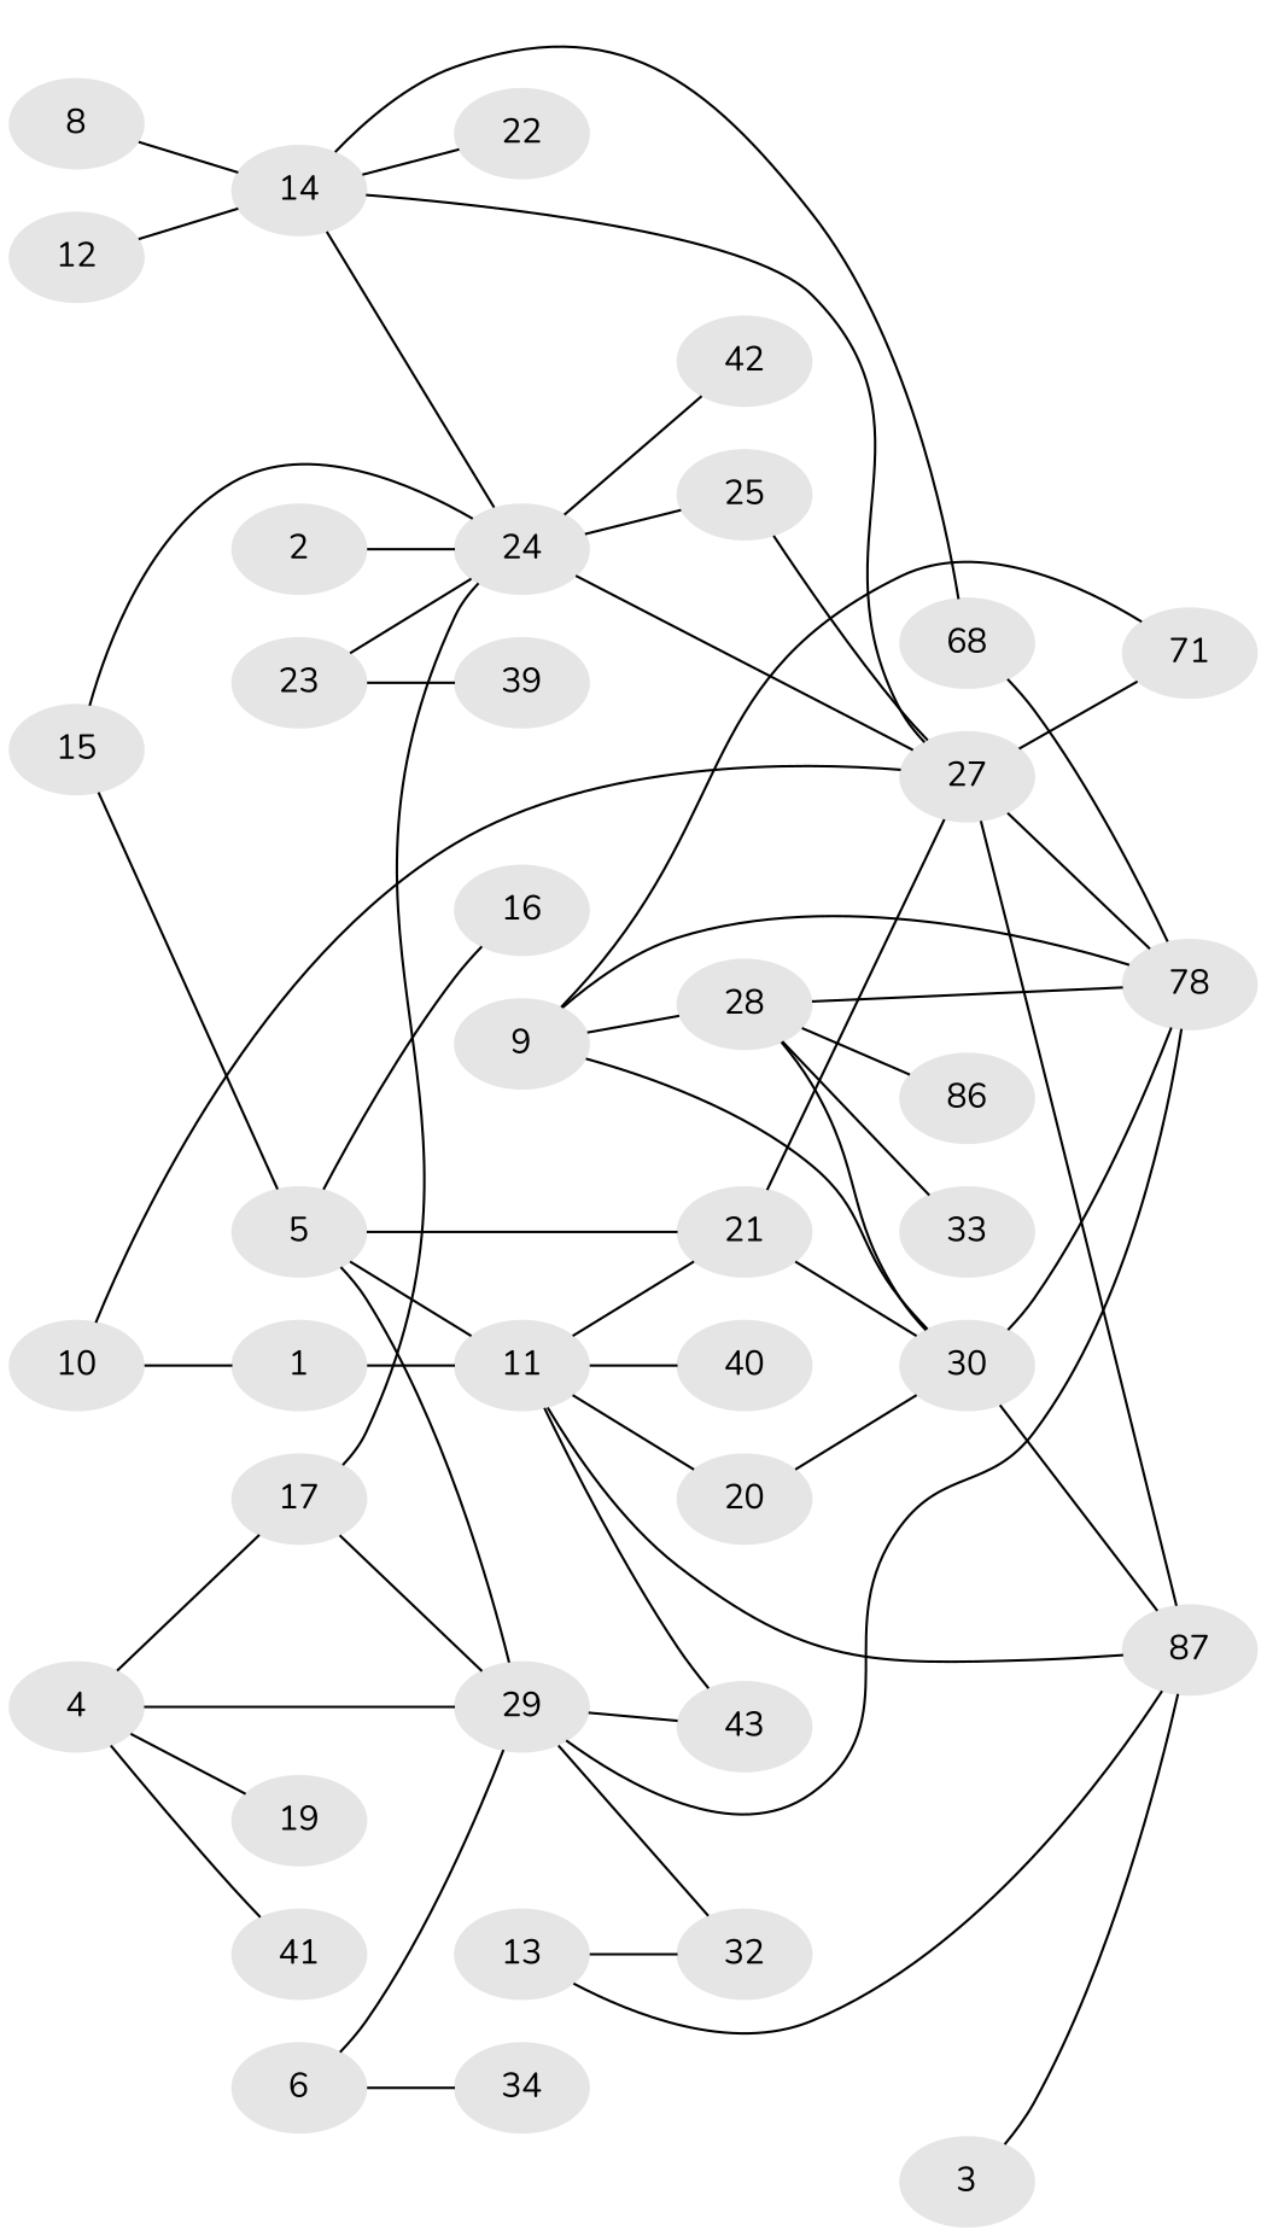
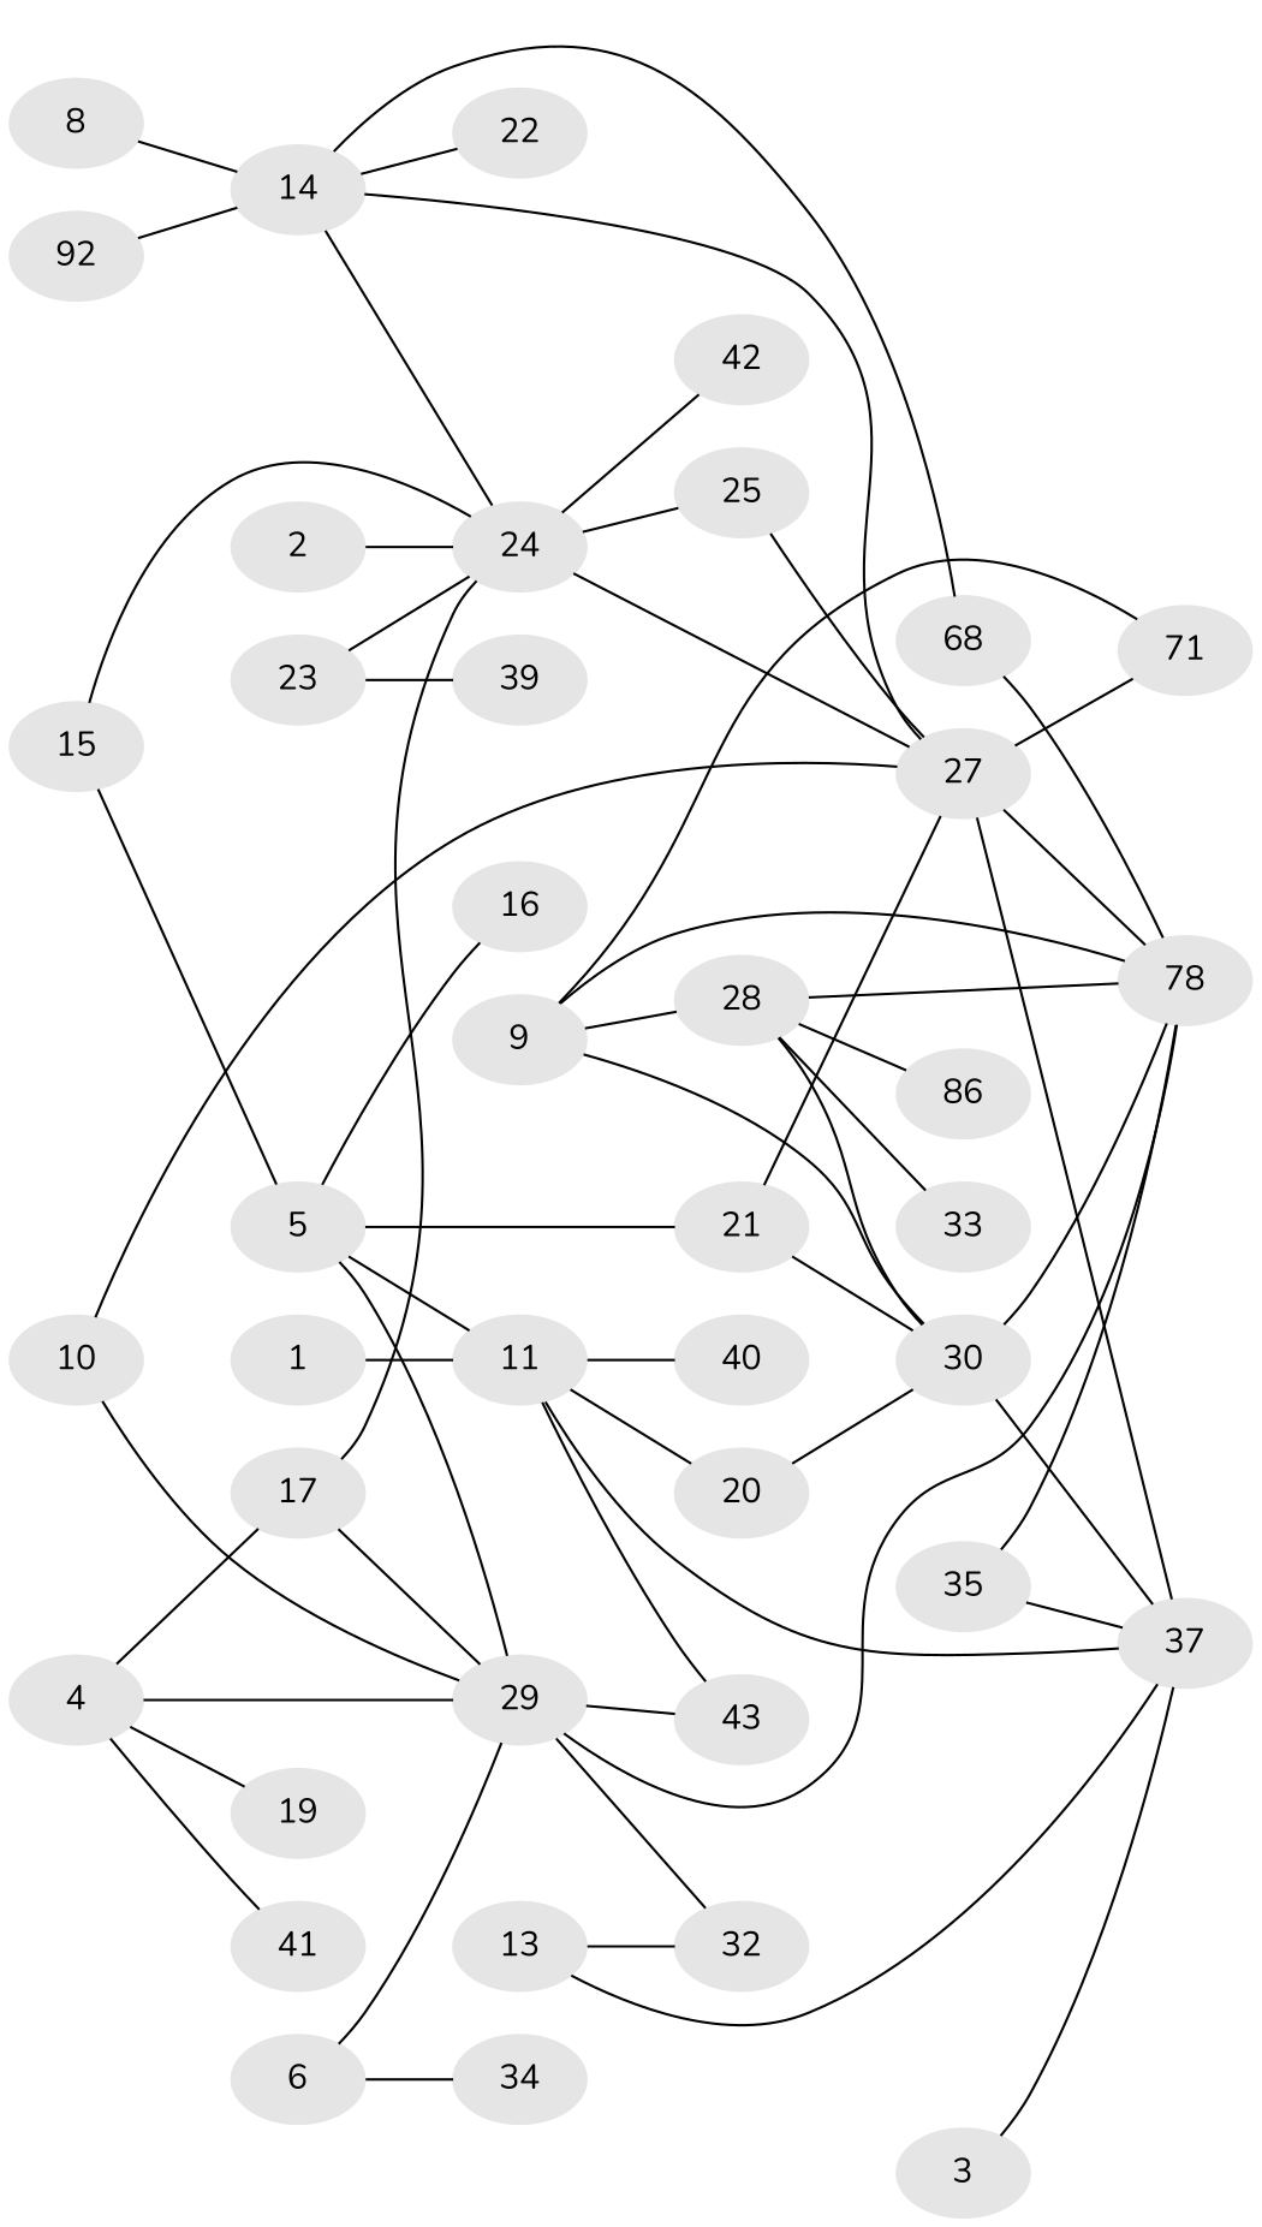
  graph {
    fontname=Nunito
    rankdir=LR
    node [color=gray90 fontname=Nunito style=filled]
    edge [fontname=Nunito weight=1.0]
    1
    11
-   37 [label=87]
+   37
    21
    20
    40
    43
    2
    24
    5
    29
    16
    27
    25
    42
    3
    4
    17
    19
    41
    n21 [label=78]
    32
    30
    6
    34
    13
    8
    14
    n29 [label=68]
    22
    9
    28
    n33 [label=71]
    33
    n35 [label=86]
    10
-   12
+   12 [label=92]
    15
    23
    39
+   35
    1 -- 11
    11 -- 37
-   11 -- 21 [weight=2.0]
    11 -- 20
    11 -- 40
    11 -- 43
    21 -- 27
    21 -- 30
    20 -- 30
    2 -- 24
    24 -- 27
    24 -- 25
    24 -- 42
    5 -- 11 [weight=2.0]
    5 -- 21
    5 -- 29
    5 -- 16
    29 -- 43
    29 -- n21
    29 -- 32
    27 -- 37
    27 -- n21
    27 -- n33
    25 -- 27
    3 -- 37
    4 -- 29
    4 -- 17 [weight=2.0]
    4 -- 19
    4 -- 41
    17 -- 24 [weight=2.0]
    17 -- 29 [weight=2.0]
    30 -- 37
    30 -- n21
    6 -- 29
    6 -- 34
    13 -- 37
    13 -- 32
    8 -- 14
    14 -- 24
    14 -- 27
    14 -- n29
    14 -- 22
    n29 -- n21
    9 -- n21
    9 -- 30
    9 -- 28
    9 -- n33
    28 -- n21
    28 -- 30
    28 -- 33
    28 -- n35
-   10 -- 1
+   10 -- 29
    10 -- 27
    12 -- 14
    15 -- 24
    15 -- 5
    23 -- 24
    23 -- 39
+   35 -- 37
+   35 -- n21
  }
